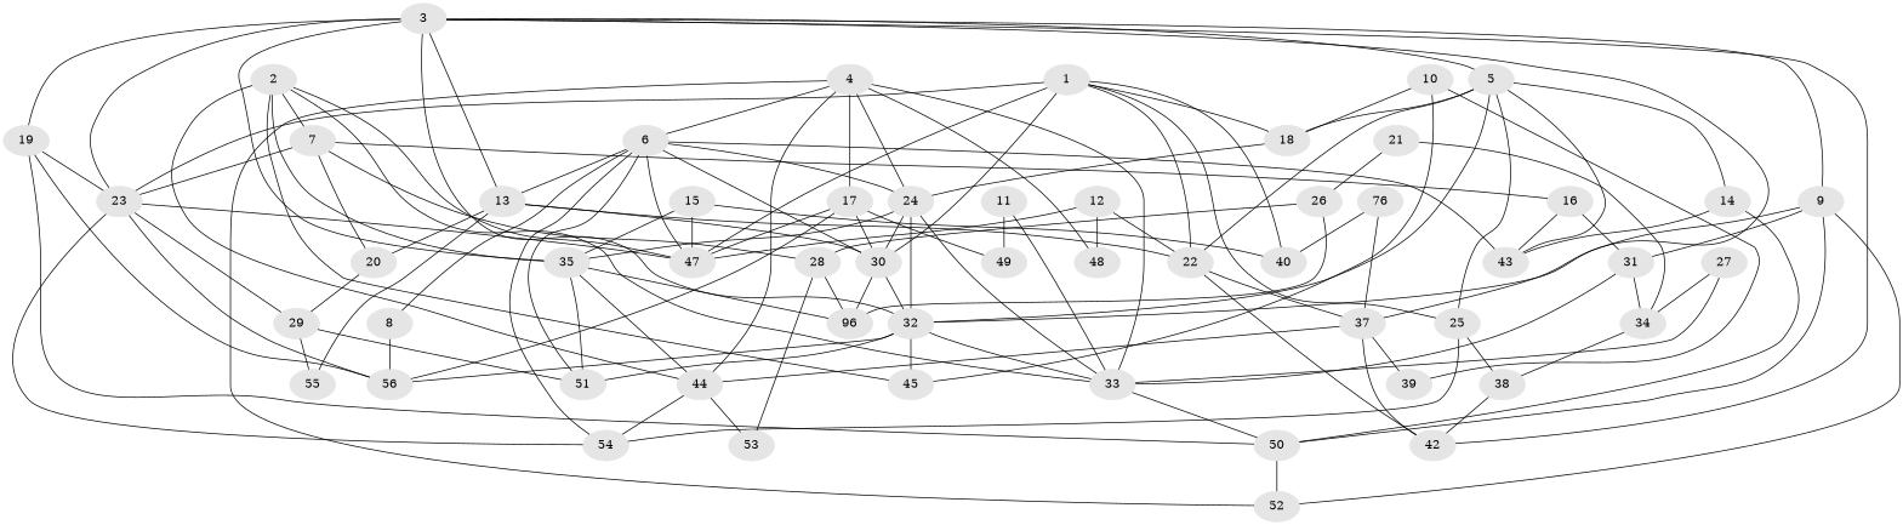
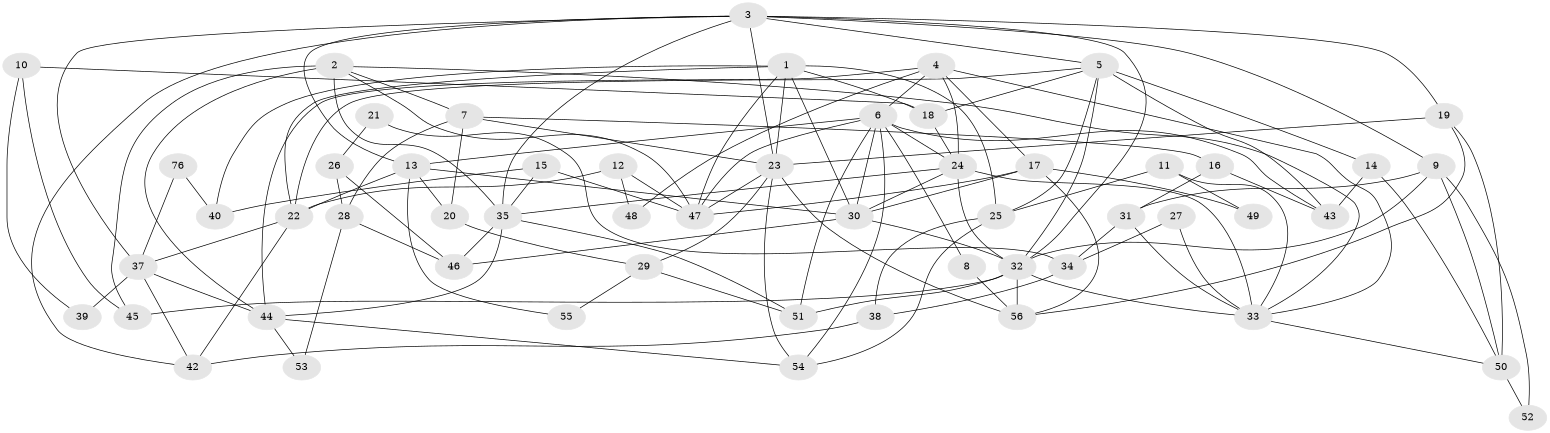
  graph {
    fontname="DejaVu Serif"
    node [color=gray90 fontname="DejaVu Serif" style=filled]
    edge [fontname="DejaVu Serif" weight=1.0]
    1
    18
    22
    23
    25
    30
    40
    47
    6
    13
    24
    43
    8
    51
    54
    37
    42
    56
    29
    38
    32
-   46 [label=96]
+   46
    2
    7
    33
    35
    44
    45
    20
    16
    28
    50
    53
    3
    5
    9
    19
    14
    52
    31
    55
    39
    4
    17
    48
    49
    34
    10
    11
    12
    15
    21
    26
    27
    n55 [label=76]
    1 -- 18
    1 -- 22
    1 -- 23 [weight=2.0]
    1 -- 25
    1 -- 30
    1 -- 40
    1 -- 47
    18 -- 24
    22 -- 37
    22 -- 42
    23 -- 47
    23 -- 54
    23 -- 56
    23 -- 29
    25 -- 54
    25 -- 38
    30 -- 32 [weight=2.0]
    30 -- 46
    6 -- 30
    6 -- 47
    6 -- 13 [weight=3.0]
    6 -- 24 [weight=3.0]
    6 -- 43
    6 -- 8
    6 -- 51
    6 -- 54
    13 -- 22
    13 -- 30
    13 -- 20
    13 -- 55
    24 -- 30 [weight=2.0]
    24 -- 32
    24 -- 33
    24 -- 35
    8 -- 56
    37 -- 42
    37 -- 44
    37 -- 39
    29 -- 51
    29 -- 55
    38 -- 42
    32 -- 51
    32 -- 56
    32 -- 33
    32 -- 45
    2 -- 47
    2 -- 7
    2 -- 33
    2 -- 35
    2 -- 44
    2 -- 45
    7 -- 23
    7 -- 20
    7 -- 16
    7 -- 28
    33 -- 50
    35 -- 51
    35 -- 46
    35 -- 44
    44 -- 54
    44 -- 53
    20 -- 29
    16 -- 43
    16 -- 31
    28 -- 46
    28 -- 53
    50 -- 52
    3 -- 23 [weight=2.0]
    3 -- 13
    3 -- 37
    3 -- 42
    3 -- 32 [weight=2.0]
    3 -- 35
    3 -- 5
    3 -- 9
    3 -- 19
    5 -- 18
    5 -- 22
    5 -- 25
    5 -- 43
    5 -- 32 [weight=3.0]
    5 -- 14
    9 -- 32
    9 -- 50
    9 -- 52
    9 -- 31
    19 -- 23
    19 -- 56
    19 -- 50
    14 -- 43
    14 -- 50
    31 -- 33
    31 -- 34
    4 -- 6
    4 -- 24
    4 -- 33
    4 -- 44
-   4 -- 52
    4 -- 17
    4 -- 48
    17 -- 30
    17 -- 47
    17 -- 56
    17 -- 49
    34 -- 38
    10 -- 18
    10 -- 45
    10 -- 39
+   11 -- 25
    11 -- 33
    11 -- 49
    12 -- 22
    12 -- 47
    12 -- 48
    15 -- 40
    15 -- 47
    15 -- 35
    21 -- 34
    21 -- 26
    26 -- 46
    26 -- 28
    27 -- 33
    27 -- 34
    n55 -- 40
    n55 -- 37
  }
